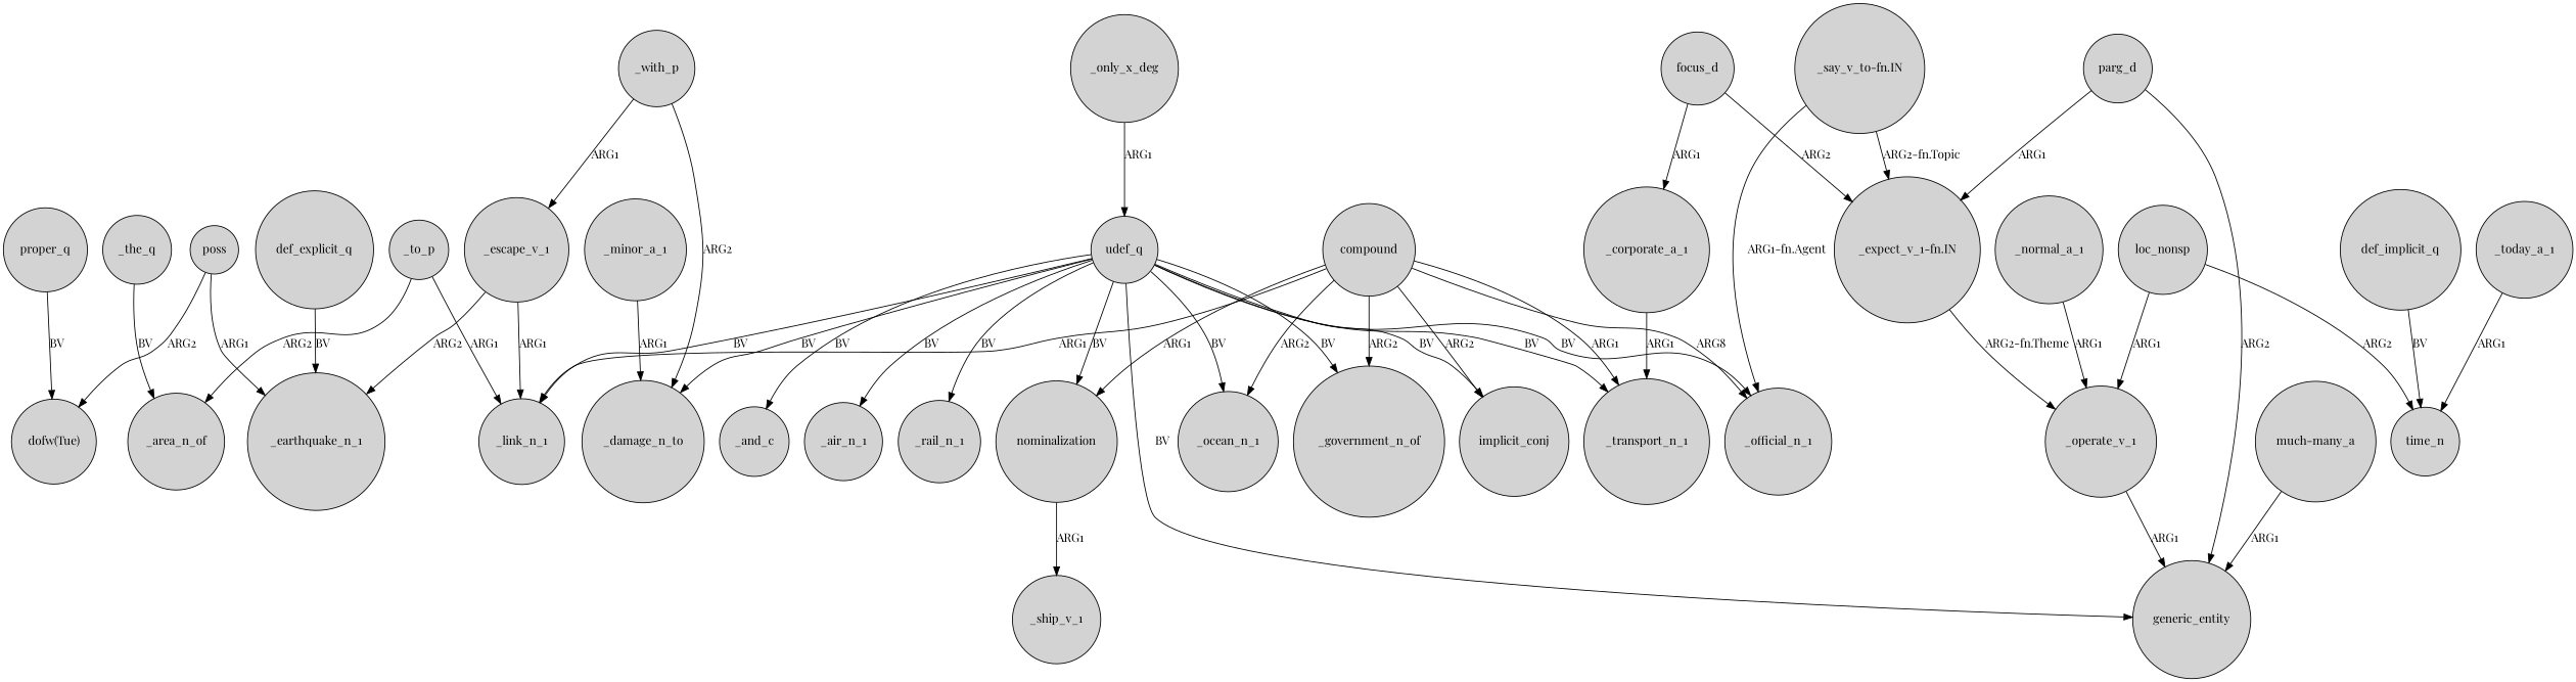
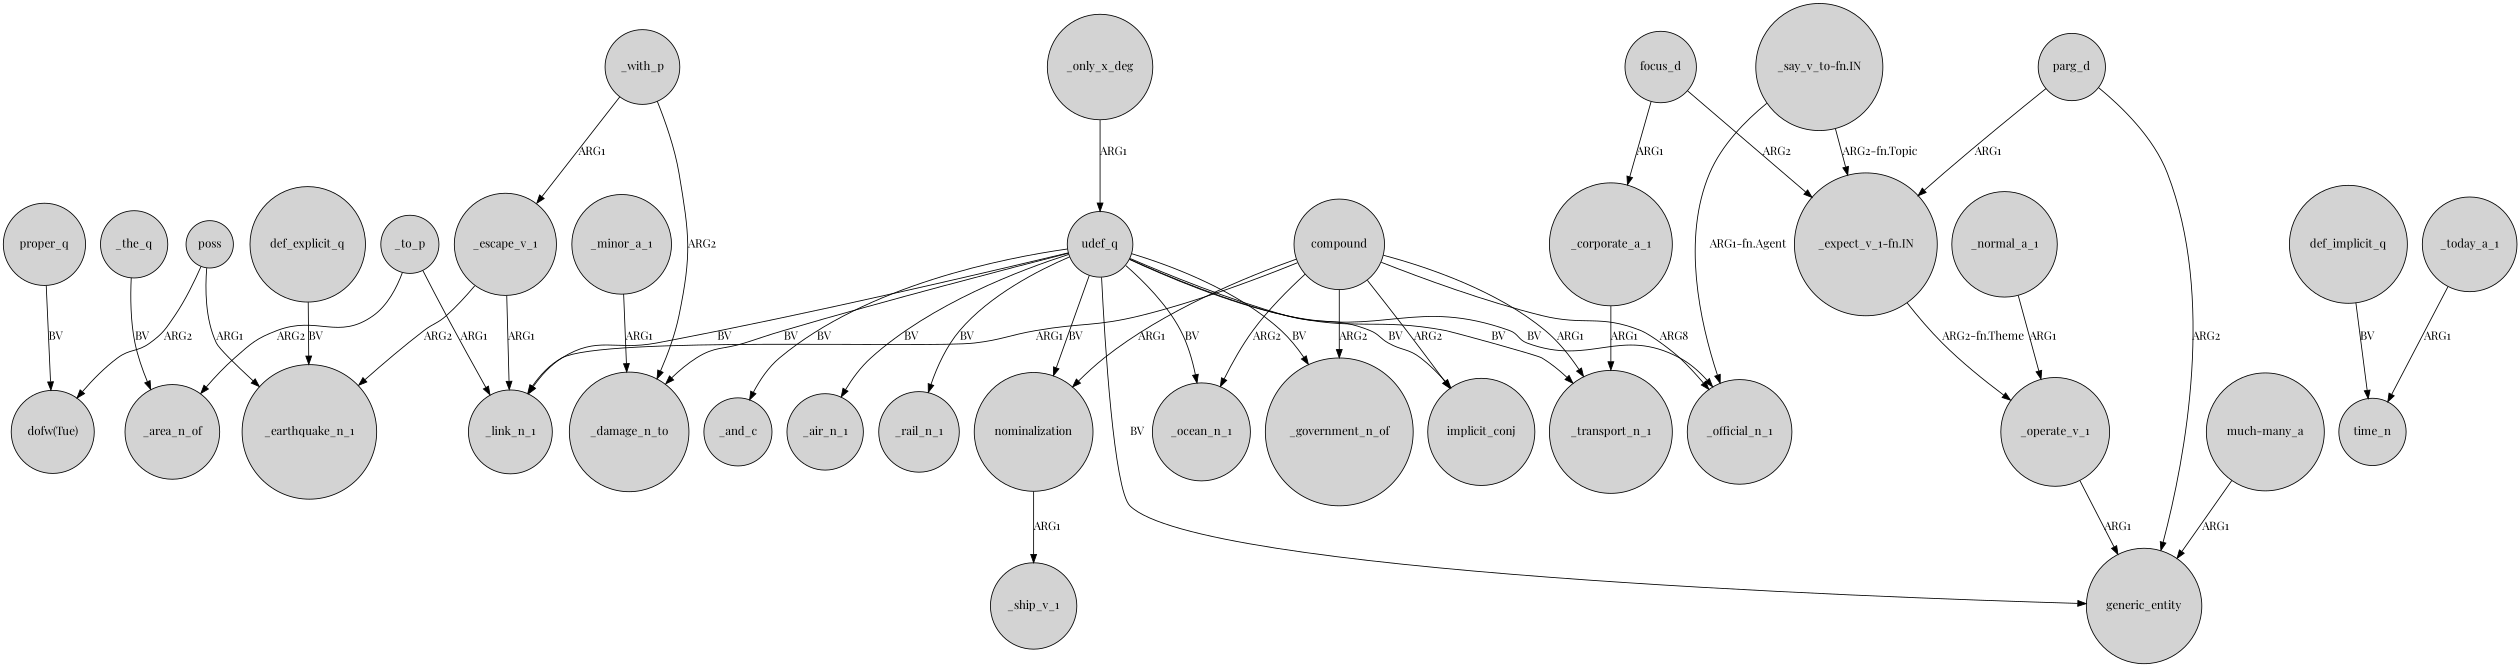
  digraph {
    fontname="Playfair Display"
    node [fontname="Playfair Display" shape=circle style=filled]
    edge [fontname="Playfair Display"]
    _only_x_deg
    udef_q
    _air_n_1
    implicit_conj
    _link_n_1
    generic_entity
    _transport_n_1
    _government_n_of
    _official_n_1
    _ocean_n_1
    _rail_n_1
    _damage_n_to
    nominalization
    _and_c
    _ship_v_1
    "_expect_v_1-fn.IN"
    _operate_v_1
    def_explicit_q
    _earthquake_n_1
    compound
    _escape_v_1
    _today_a_1
    time_n
    def_implicit_q
    focus_d
    _corporate_a_1
    "_say_v_to-fn.IN"
    "much-many_a"
    parg_d
    poss
    "dofw(Tue)"
    proper_q
-   loc_nonsp
    _normal_a_1
    _to_p
    _area_n_of
    _with_p
    _the_q
    _minor_a_1
    _only_x_deg -> udef_q [label=ARG1]
    udef_q -> _air_n_1 [label=BV]
    udef_q -> implicit_conj [label=BV]
    udef_q -> _link_n_1 [label=BV]
    udef_q -> generic_entity [label=BV]
    udef_q -> _transport_n_1 [label=BV]
    udef_q -> _government_n_of [label=BV]
    udef_q -> _official_n_1 [label=BV]
    udef_q -> _ocean_n_1 [label=BV]
    udef_q -> _rail_n_1 [label=BV]
    udef_q -> _damage_n_to [label=BV]
    udef_q -> nominalization [label=BV]
    udef_q -> _and_c [label=BV]
    nominalization -> _ship_v_1 [label=ARG1]
    "_expect_v_1-fn.IN" -> _operate_v_1 [label="ARG2-fn.Theme"]
    _operate_v_1 -> generic_entity [label=ARG1]
    def_explicit_q -> _earthquake_n_1 [label=BV]
    compound -> implicit_conj [label=ARG2]
    compound -> _link_n_1 [label=ARG1]
    compound -> _transport_n_1 [label=ARG1]
    compound -> _government_n_of [label=ARG2]
    compound -> _official_n_1 [label=ARG8]
    compound -> _ocean_n_1 [label=ARG2]
    compound -> nominalization [label=ARG1]
    _escape_v_1 -> _link_n_1 [label=ARG1]
    _escape_v_1 -> _earthquake_n_1 [label=ARG2]
    _today_a_1 -> time_n [label=ARG1]
    def_implicit_q -> time_n [label=BV]
    focus_d -> "_expect_v_1-fn.IN" [label=ARG2]
    focus_d -> _corporate_a_1 [label=ARG1]
    _corporate_a_1 -> _transport_n_1 [label=ARG1]
    "_say_v_to-fn.IN" -> _official_n_1 [label="ARG1-fn.Agent"]
    "_say_v_to-fn.IN" -> "_expect_v_1-fn.IN" [label="ARG2-fn.Topic"]
    "much-many_a" -> generic_entity [label=ARG1]
    parg_d -> generic_entity [label=ARG2]
    parg_d -> "_expect_v_1-fn.IN" [label=ARG1]
    poss -> _earthquake_n_1 [label=ARG1]
    poss -> "dofw(Tue)" [label=ARG2]
    proper_q -> "dofw(Tue)" [label=BV]
-   loc_nonsp -> _operate_v_1 [label=ARG1]
-   loc_nonsp -> time_n [label=ARG2]
    _normal_a_1 -> _operate_v_1 [label=ARG1]
    _to_p -> _link_n_1 [label=ARG1]
    _to_p -> _area_n_of [label=ARG2]
    _with_p -> _damage_n_to [label=ARG2]
    _with_p -> _escape_v_1 [label=ARG1]
    _the_q -> _area_n_of [label=BV]
    _minor_a_1 -> _damage_n_to [label=ARG1]
  }
